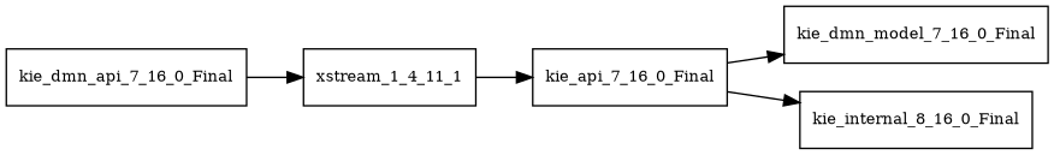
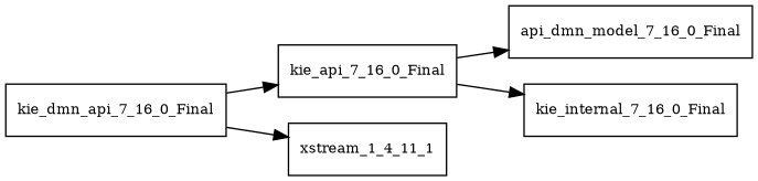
  digraph {
    rankdir=LR
    node [fontsize=10.0 shape=box]
    kie_dmn_api_7_16_0_Final
    kie_api_7_16_0_Final
    xstream_1_4_11_1
-   kie_dmn_model_7_16_0_Final
-   kie_internal_7_16_0_Final [label=kie_internal_8_16_0_Final]
-   xstream_1_4_11_1 -> kie_api_7_16_0_Final
+   kie_dmn_model_7_16_0_Final [label=api_dmn_model_7_16_0_Final]
+   kie_internal_7_16_0_Final
+   kie_dmn_api_7_16_0_Final -> kie_api_7_16_0_Final
    kie_dmn_api_7_16_0_Final -> xstream_1_4_11_1
    kie_api_7_16_0_Final -> kie_dmn_model_7_16_0_Final
    kie_api_7_16_0_Final -> kie_internal_7_16_0_Final
  }
